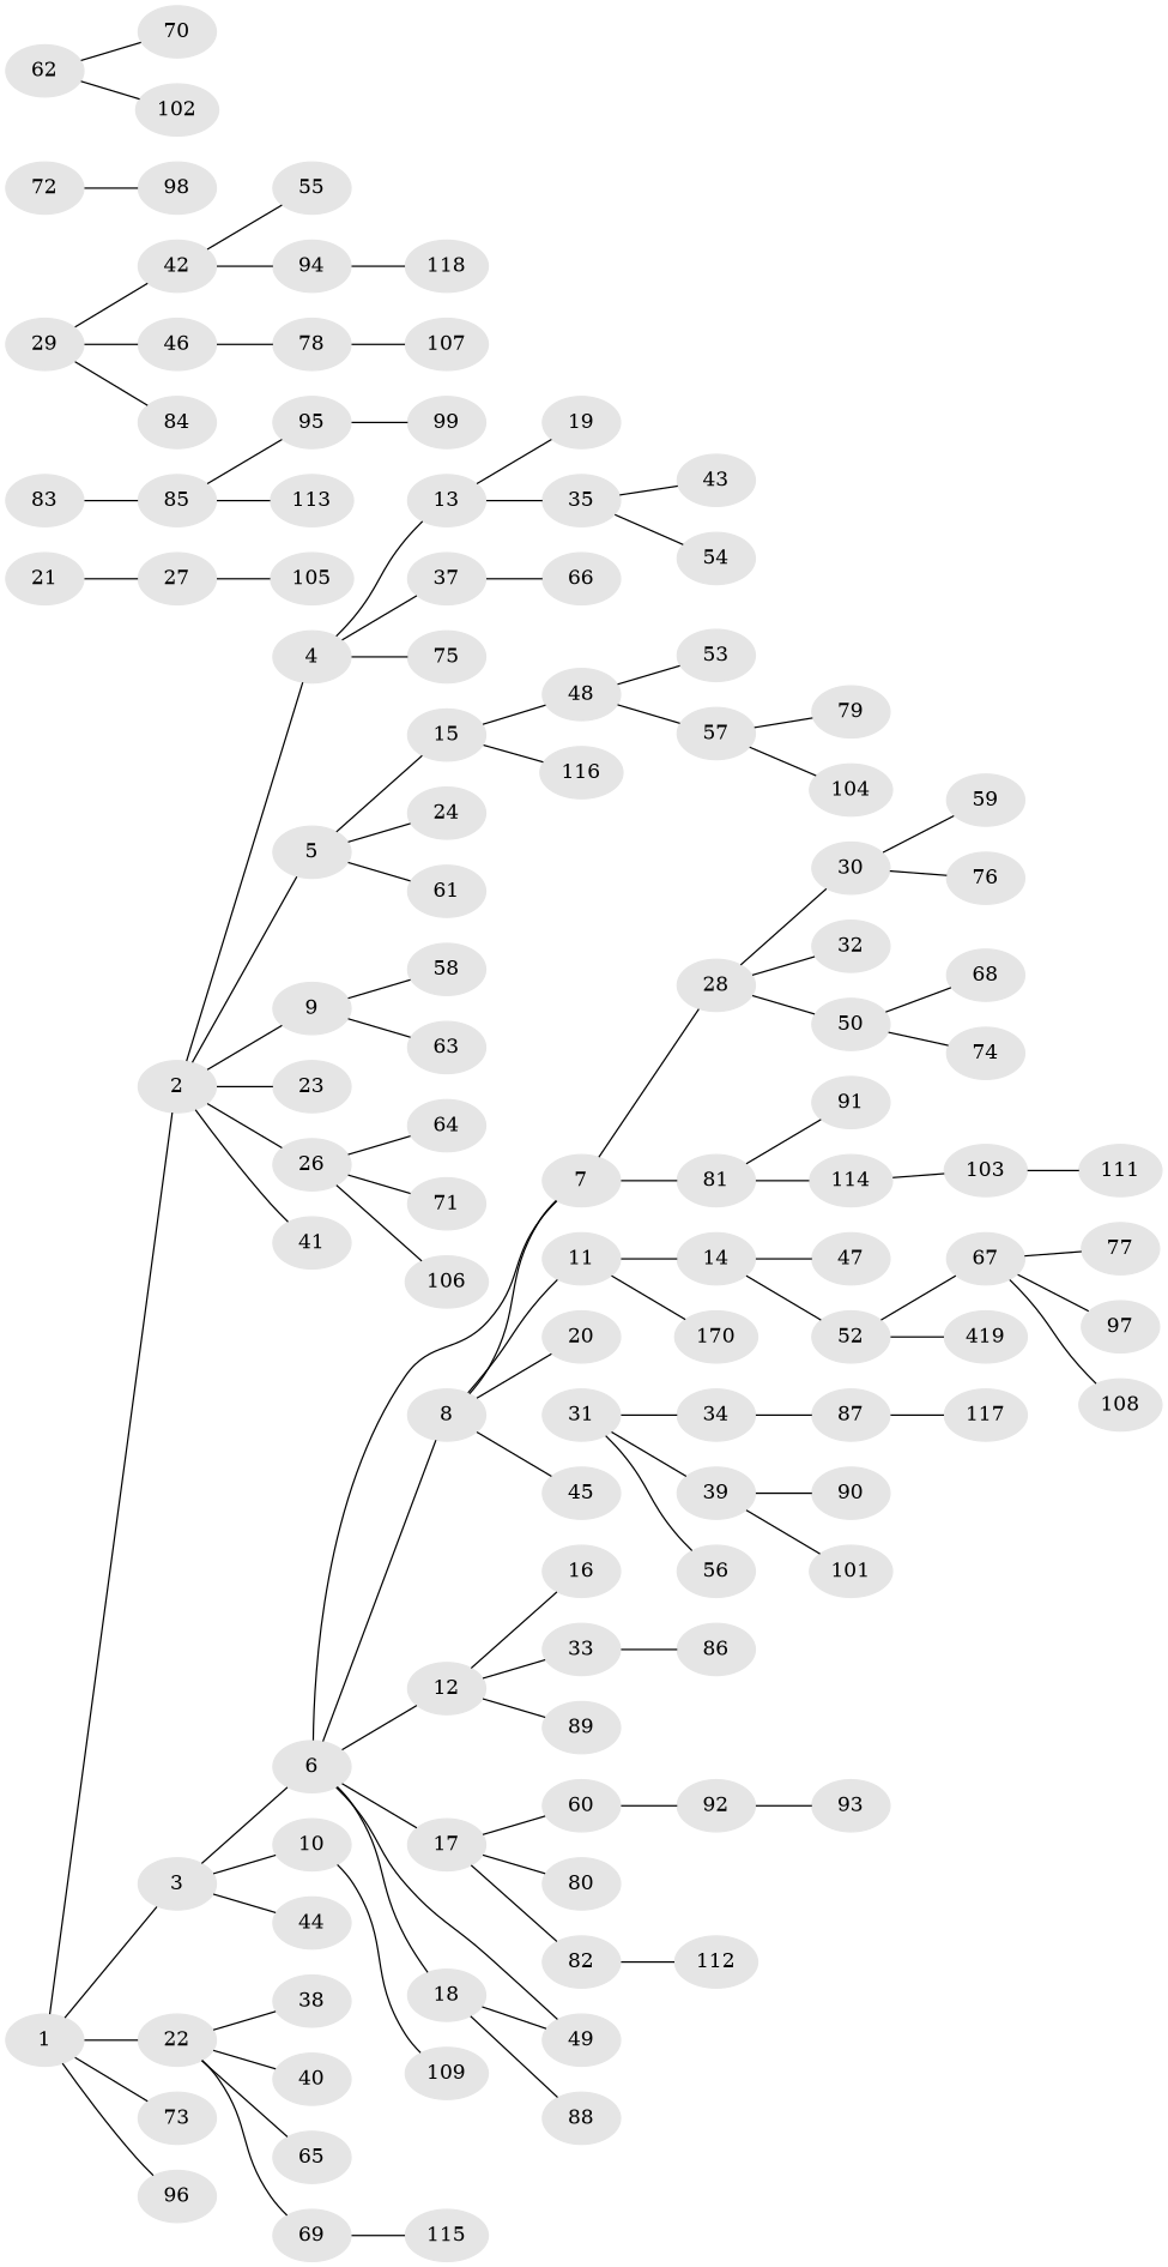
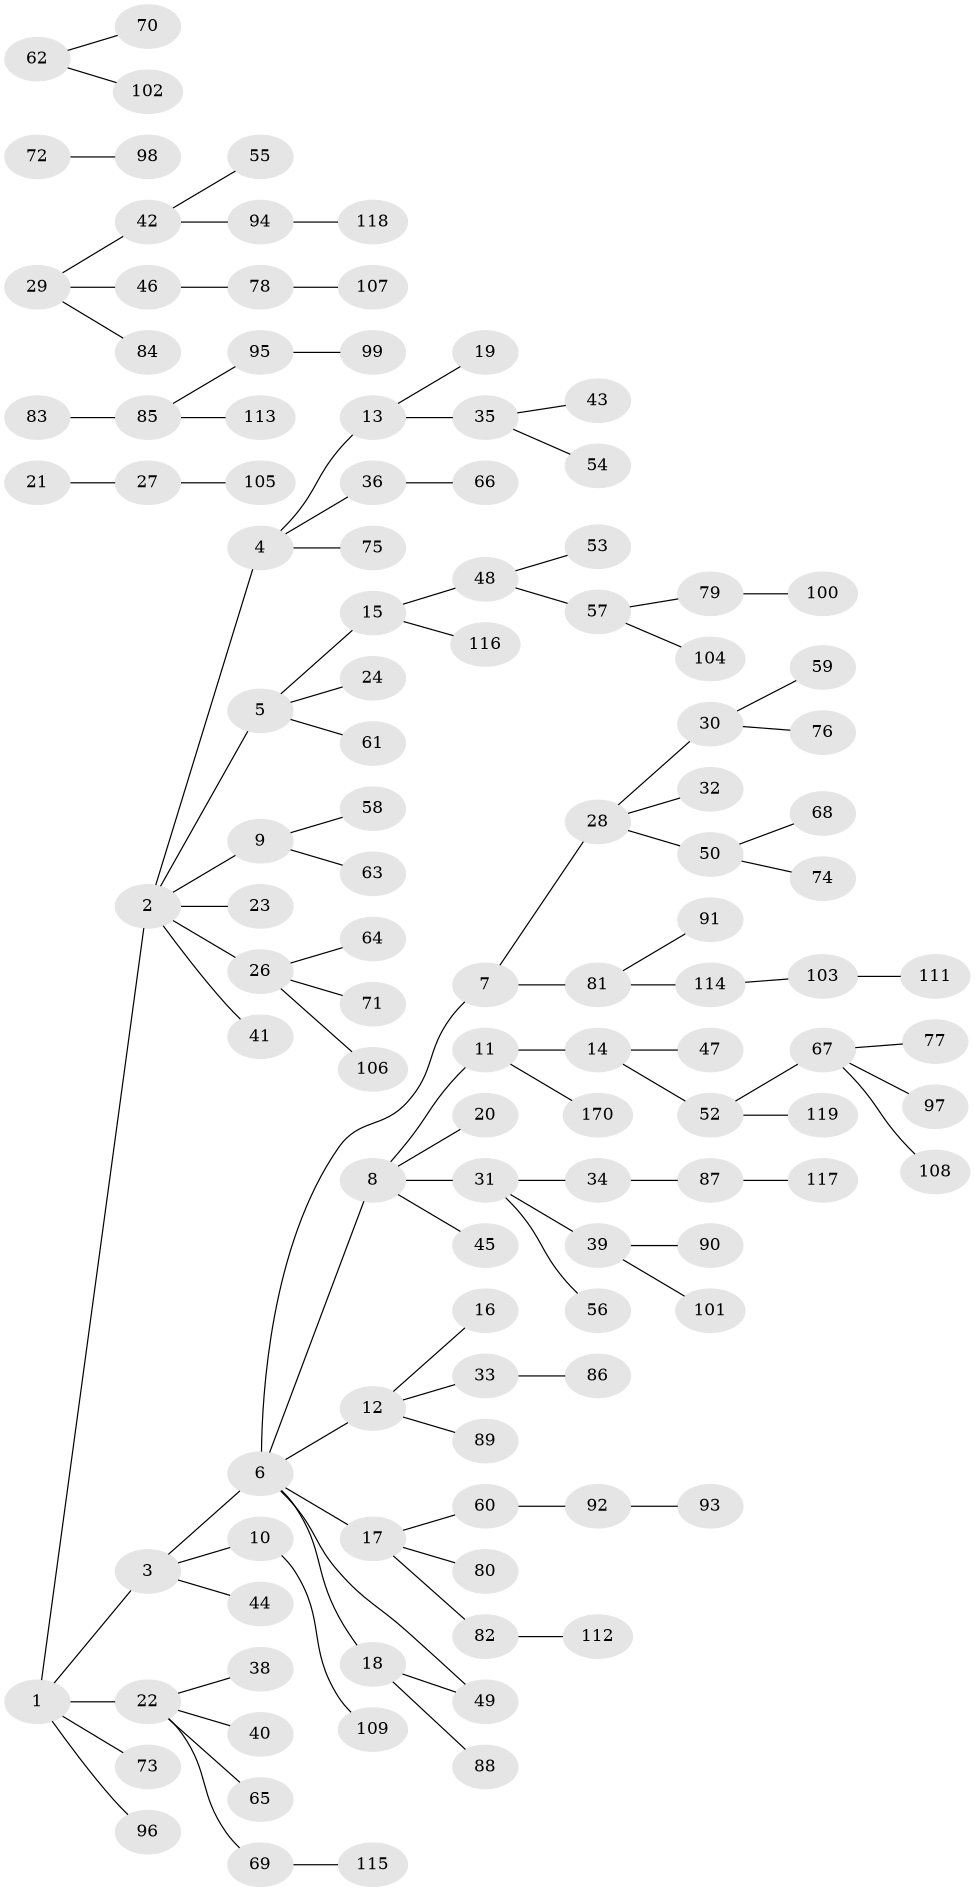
  graph {
    rankdir=LR
    node [color=gray90 style=filled]
    1
    2
    3
    22
    73
    96
    4
    5
    9
    23
    26
    41
    6
    10
    44
    38
    40
    65
    69
    13
-   36 [label=37]
+   36
    75
    15
    24
    61
    58
    63
    64
    71
    106
    7
    8
    12
    17
    18
    49
    109
    19
    35
    66
    48
    116
    28
    81
    11
    20
    31
    45
    16
    33
    89
    60
    80
    82
    88
    21
    27
    30
    32
    50
    91
    114
    14
    n64 [label=170]
    34
    39
    56
    47
    52
    83
    85
    86
    43
    54
    67
-   119 [label=419]
+   119
    53
    57
    92
    112
    105
    115
    29
    42
    46
    84
    72
    98
    59
    76
    68
    74
    55
    94
    78
    87
    90
    101
    117
    118
    107
    103
    111
    79
    104
    62
    70
    102
    77
    97
    108
+   100
    93
    95
    113
    99
    1 -- 2
    1 -- 3
    1 -- 22
    1 -- 73
    1 -- 96
    2 -- 4
    2 -- 5
    2 -- 9
    2 -- 23
    2 -- 26
    2 -- 41
    3 -- 6
    3 -- 10
    3 -- 44
    22 -- 38
    22 -- 40
    22 -- 65
    22 -- 69
    4 -- 13
    4 -- 36
    4 -- 75
    5 -- 15
    5 -- 24
    5 -- 61
    9 -- 58
    9 -- 63
    26 -- 64
    26 -- 71
    26 -- 106
    6 -- 7
    6 -- 8
    6 -- 12
    6 -- 17
    6 -- 18
    6 -- 49
    10 -- 109
    69 -- 115
    13 -- 19
    13 -- 35
    36 -- 66
    15 -- 48
    15 -- 116
    7 -- 28
    7 -- 81
    8 -- 11
    8 -- 20
-   8 -- 7
+   8 -- 31
    8 -- 45
    12 -- 16
    12 -- 33
    12 -- 89
    17 -- 60
    17 -- 80
    17 -- 82
    18 -- 49
    18 -- 88
    35 -- 43
    35 -- 54
    48 -- 53
    48 -- 57
    28 -- 30
    28 -- 32
    28 -- 50
    81 -- 91
    81 -- 114
    11 -- 14
    11 -- n64
    31 -- 34
    31 -- 39
    31 -- 56
    33 -- 86
    60 -- 92
    82 -- 112
    21 -- 27
    27 -- 105
    30 -- 59
    30 -- 76
    50 -- 68
    50 -- 74
    114 -- 103
    14 -- 47
    14 -- 52
    34 -- 87
    39 -- 90
    39 -- 101
    52 -- 67
    52 -- 119
    83 -- 85
    85 -- 95
    85 -- 113
    67 -- 77
    67 -- 97
    67 -- 108
    57 -- 79
    57 -- 104
    92 -- 93
    29 -- 42
    29 -- 46
    29 -- 84
    42 -- 55
    42 -- 94
    46 -- 78
    72 -- 98
    94 -- 118
    78 -- 107
    87 -- 117
    103 -- 111
+   79 -- 100
    62 -- 70
    62 -- 102
    95 -- 99
  }
